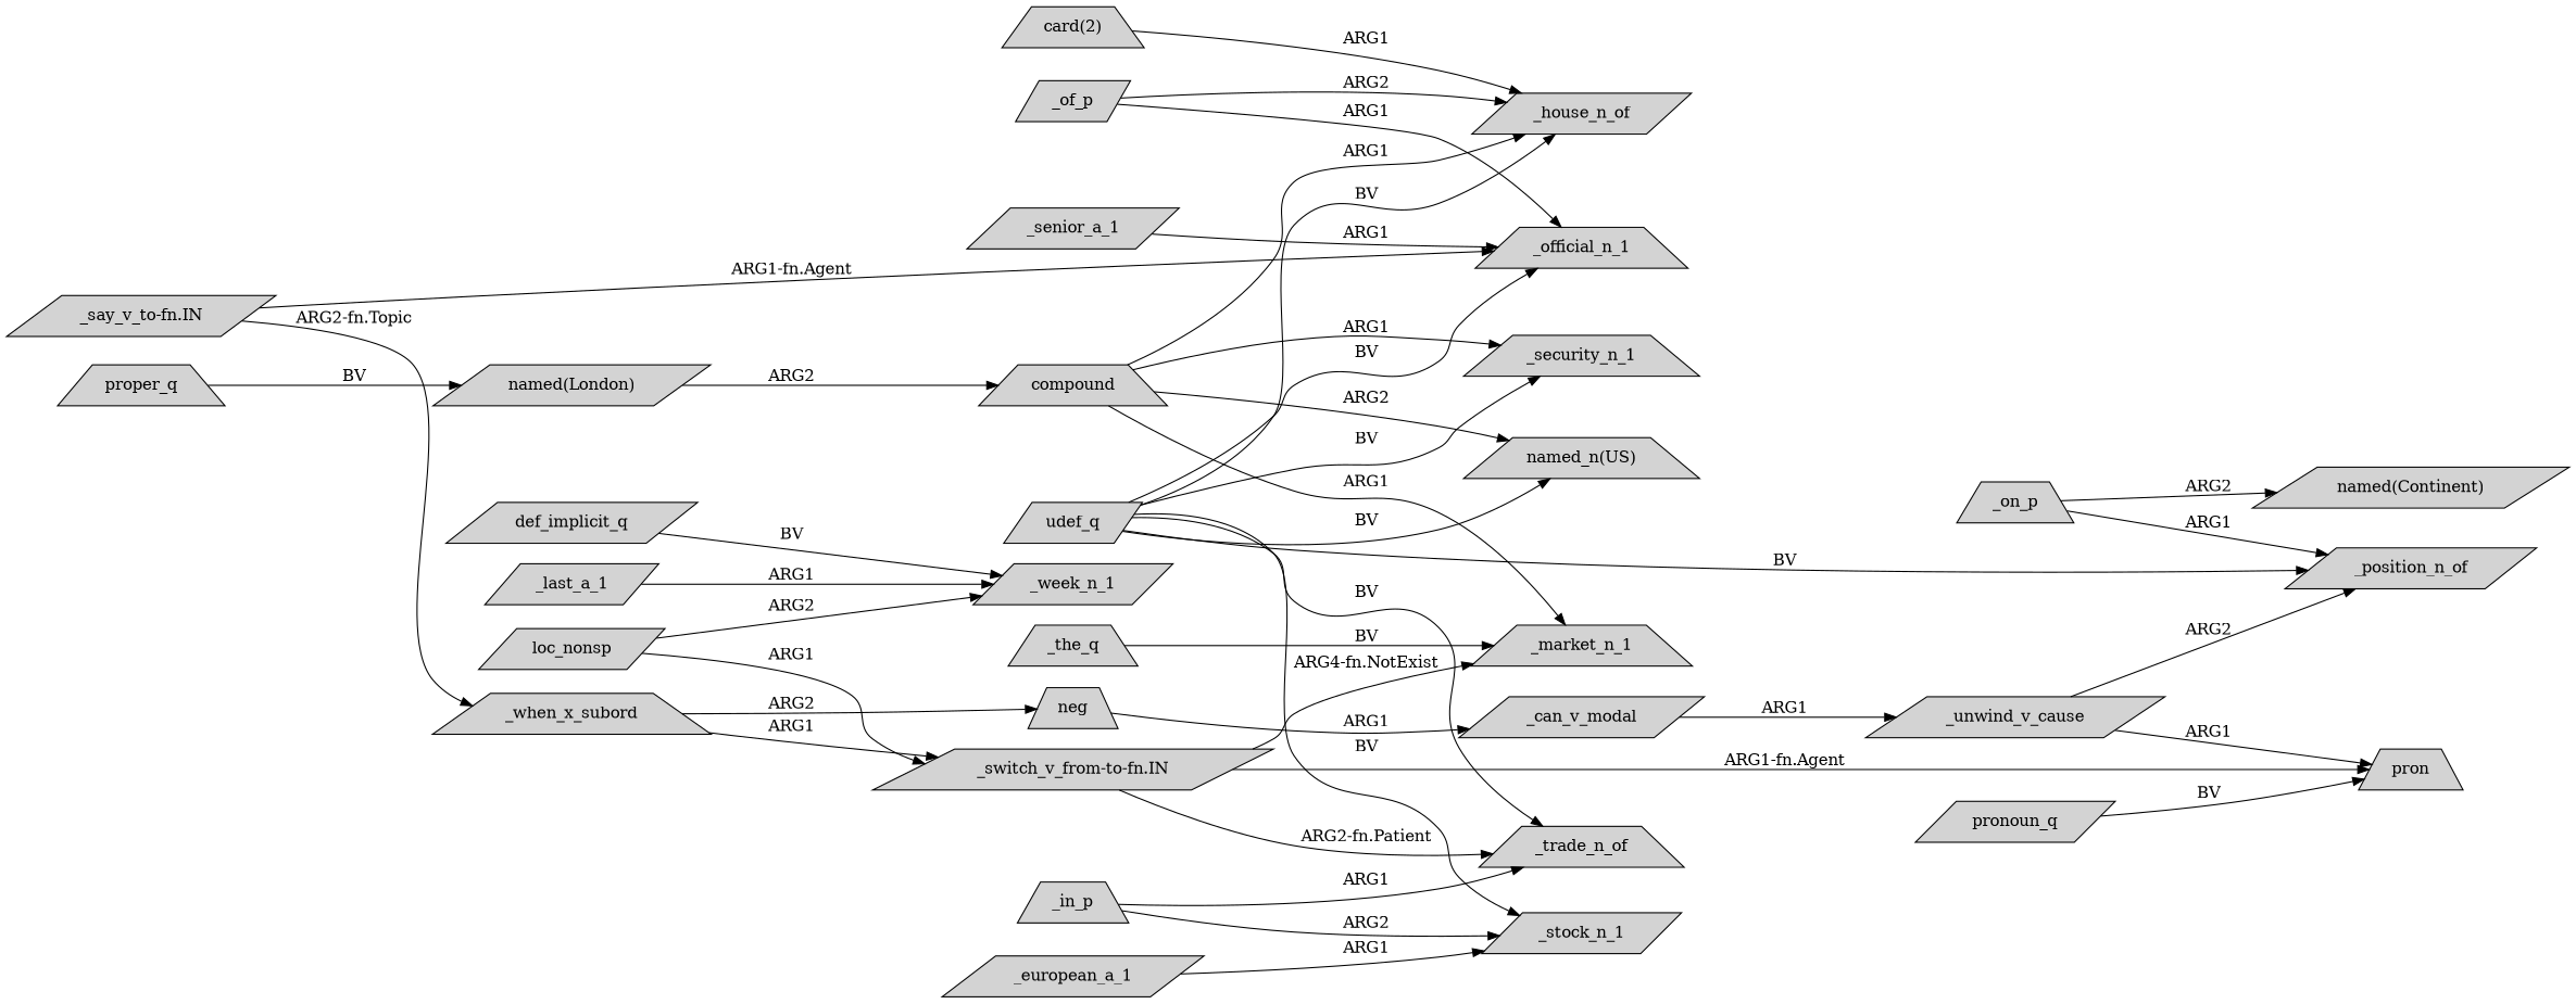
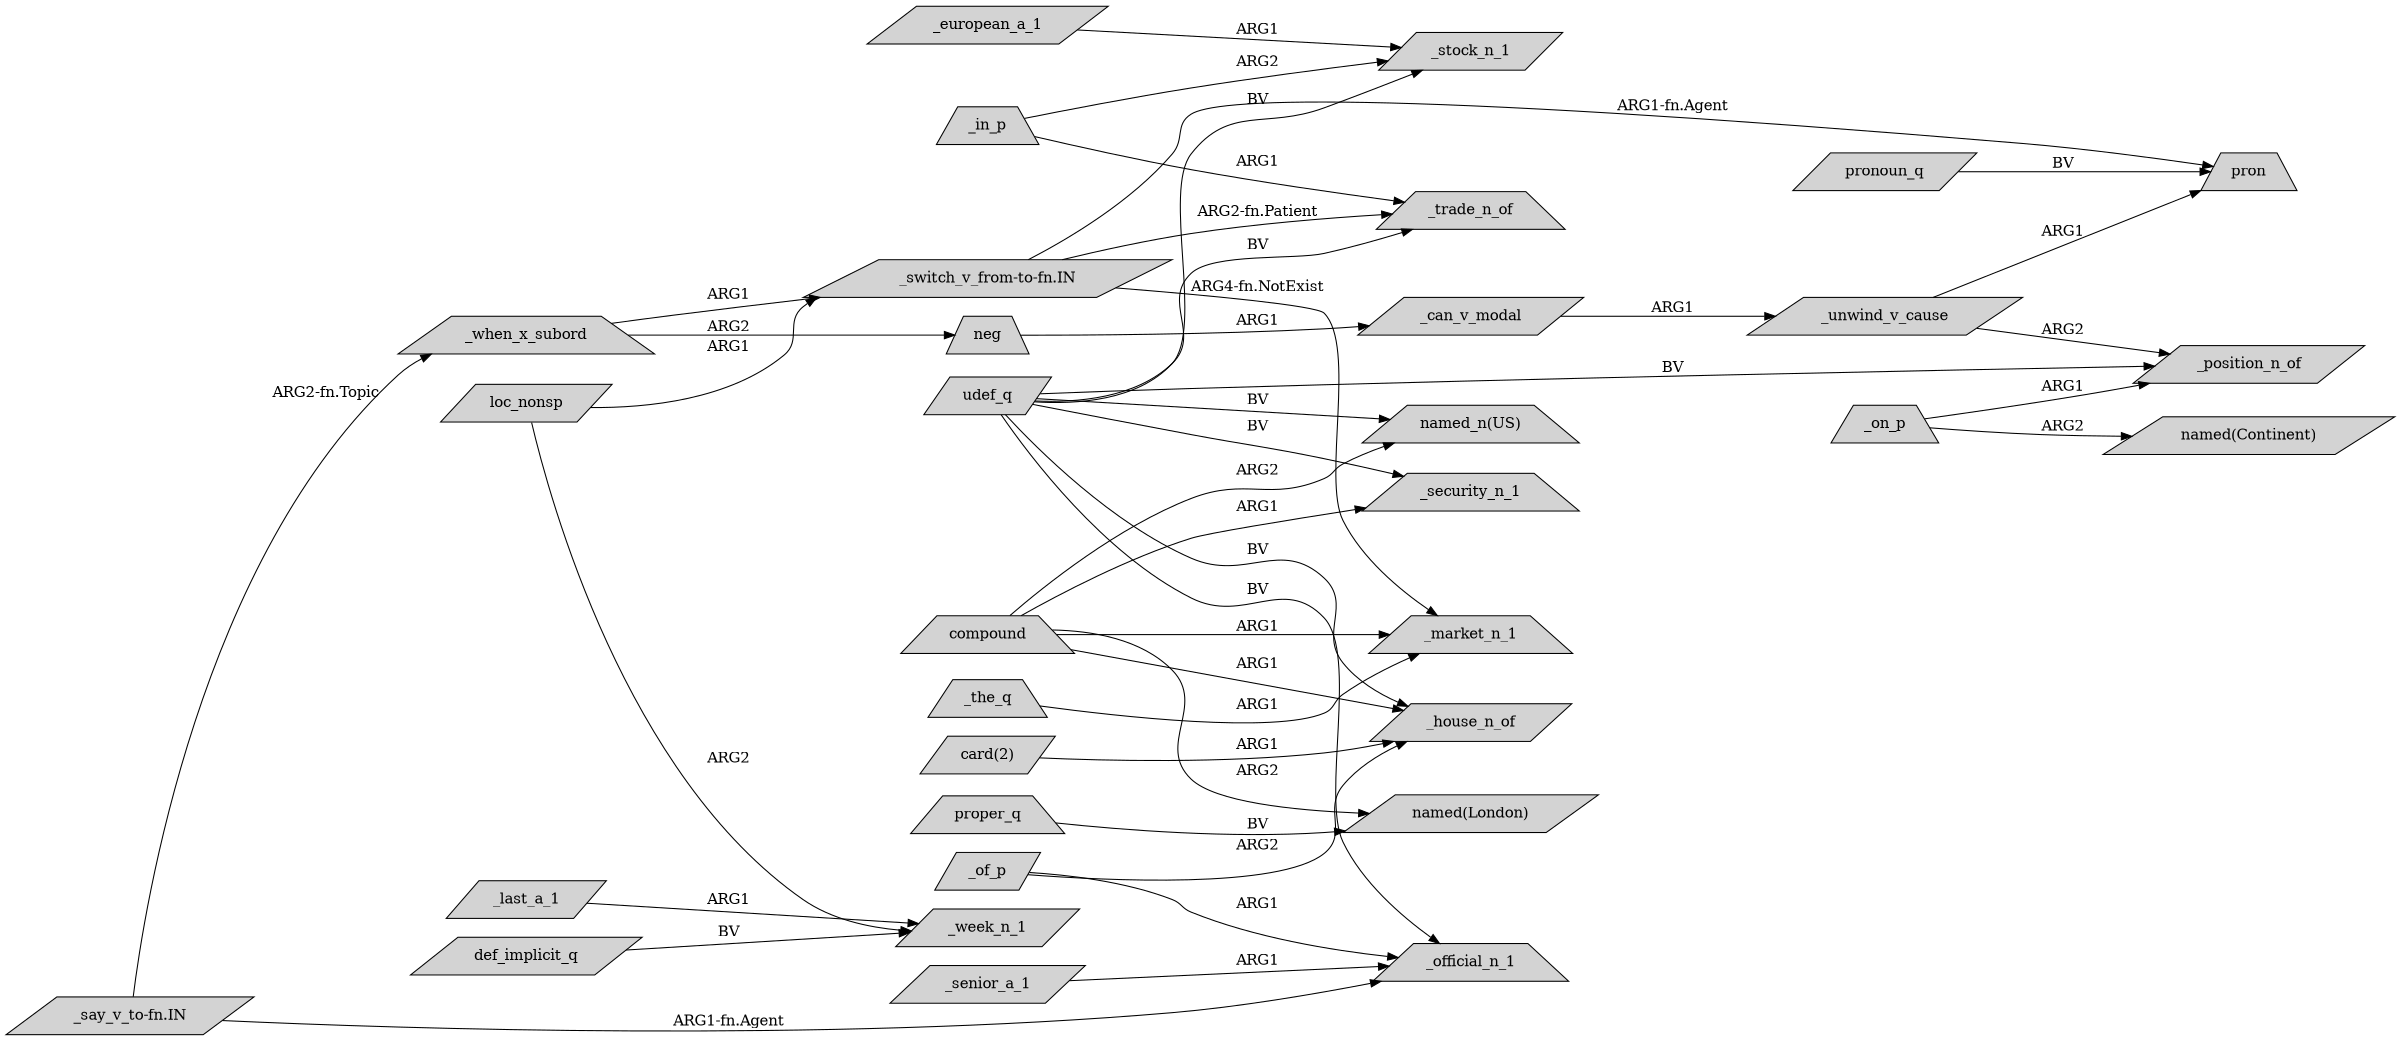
  digraph {
    rankdir=LR
    node [shape=parallelogram style=filled]
    _trade_n_of [shape=trapezium]
    udef_q
    "named_n(US)" [shape=trapezium]
    _official_n_1 [shape=trapezium]
    _position_n_of
    _house_n_of
    _security_n_1 [shape=trapezium]
    _stock_n_1
    loc_nonsp
    "_switch_v_from-to-fn.IN"
    _week_n_1
    pron [shape=trapezium]
    _market_n_1 [shape=trapezium]
    def_implicit_q
    _unwind_v_cause
    _in_p [shape=trapezium]
    _can_v_modal
    "_say_v_to-fn.IN"
    _when_x_subord [shape=trapezium]
    neg [shape=trapezium]
    _on_p [shape=trapezium]
    "named(Continent)"
-   "card(2)" [shape=trapezium]
+   "card(2)"
    compound [shape=trapezium]
    "named(London)"
    _european_a_1
    pronoun_q
    _last_a_1
    proper_q [shape=trapezium]
    _senior_a_1
    _of_p
    _the_q [shape=trapezium]
    udef_q -> _trade_n_of [label=BV]
    udef_q -> "named_n(US)" [label=BV]
    udef_q -> _official_n_1 [label=BV]
    udef_q -> _position_n_of [label=BV]
    udef_q -> _house_n_of [label=BV]
    udef_q -> _security_n_1 [label=BV]
    udef_q -> _stock_n_1 [label=BV]
    loc_nonsp -> "_switch_v_from-to-fn.IN" [label=ARG1]
    loc_nonsp -> _week_n_1 [label=ARG2]
    "_switch_v_from-to-fn.IN" -> _trade_n_of [label="ARG2-fn.Patient"]
    "_switch_v_from-to-fn.IN" -> pron [label="ARG1-fn.Agent"]
    "_switch_v_from-to-fn.IN" -> _market_n_1 [label="ARG4-fn.NotExist"]
    def_implicit_q -> _week_n_1 [label=BV]
    _unwind_v_cause -> _position_n_of [label=ARG2]
    _unwind_v_cause -> pron [label=ARG1]
    _in_p -> _trade_n_of [label=ARG1]
    _in_p -> _stock_n_1 [label=ARG2]
    _can_v_modal -> _unwind_v_cause [label=ARG1]
    "_say_v_to-fn.IN" -> _official_n_1 [label="ARG1-fn.Agent"]
    "_say_v_to-fn.IN" -> _when_x_subord [label="ARG2-fn.Topic"]
    _when_x_subord -> "_switch_v_from-to-fn.IN" [label=ARG1]
    _when_x_subord -> neg [label=ARG2]
    neg -> _can_v_modal [label=ARG1]
    _on_p -> _position_n_of [label=ARG1]
    _on_p -> "named(Continent)" [label=ARG2]
    "card(2)" -> _house_n_of [label=ARG1]
    compound -> "named_n(US)" [label=ARG2]
    compound -> _house_n_of [label=ARG1]
    compound -> _security_n_1 [label=ARG1]
    compound -> _market_n_1 [label=ARG1]
-   "named(London)" -> compound [label=ARG2]
+   compound -> "named(London)" [label=ARG2]
    _european_a_1 -> _stock_n_1 [label=ARG1]
    pronoun_q -> pron [label=BV]
    _last_a_1 -> _week_n_1 [label=ARG1]
    proper_q -> "named(London)" [label=BV]
    _senior_a_1 -> _official_n_1 [label=ARG1]
    _of_p -> _official_n_1 [label=ARG1]
    _of_p -> _house_n_of [label=ARG2]
-   _the_q -> _market_n_1 [label=BV]
+   _the_q -> _market_n_1 [label=ARG1]
  }
